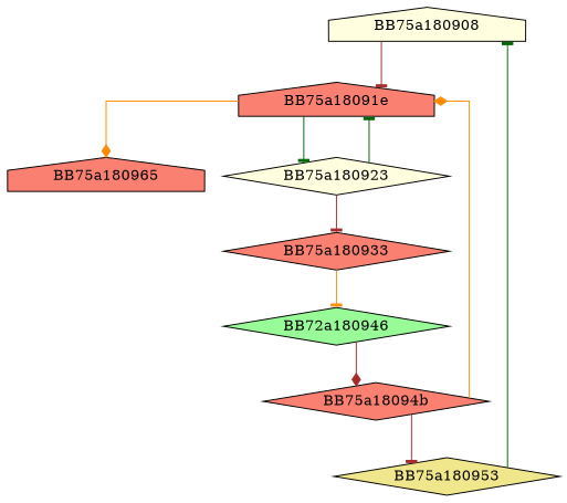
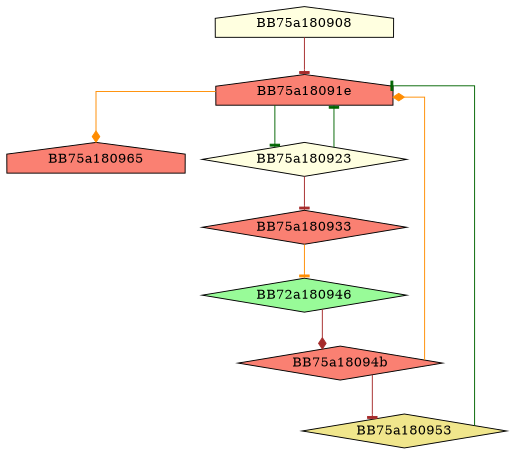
  digraph {
    splines=ortho
    node [fillcolor=salmon shape=diamond style=filled]
    edge [arrowhead=tee color=brown]
    BB75a180908 [fillcolor=lightyellow shape=house]
    BB75a18091e [shape=house]
    BB75a180965 [shape=house]
    BB75a180923 [fillcolor=lightyellow]
    BB75a180933
    n6 [fillcolor=palegreen label=BB72a180946]
    BB75a18094b
    BB75a180953 [fillcolor=khaki]
    BB75a180908 -> BB75a18091e
    BB75a18091e -> BB75a180965 [arrowhead=diamond color=darkorange]
    BB75a18091e -> BB75a180923 [color=darkgreen]
    BB75a180923 -> BB75a18091e [color=darkgreen]
    BB75a180923 -> BB75a180933
    BB75a180933 -> n6 [color=darkorange]
    n6 -> BB75a18094b [arrowhead=diamond]
    BB75a18094b -> BB75a18091e [arrowhead=diamond color=darkorange]
    BB75a18094b -> BB75a180953
-   BB75a180953 -> BB75a180908 [color=darkgreen]
+   BB75a180953 -> BB75a18091e [color=darkgreen]
  }
